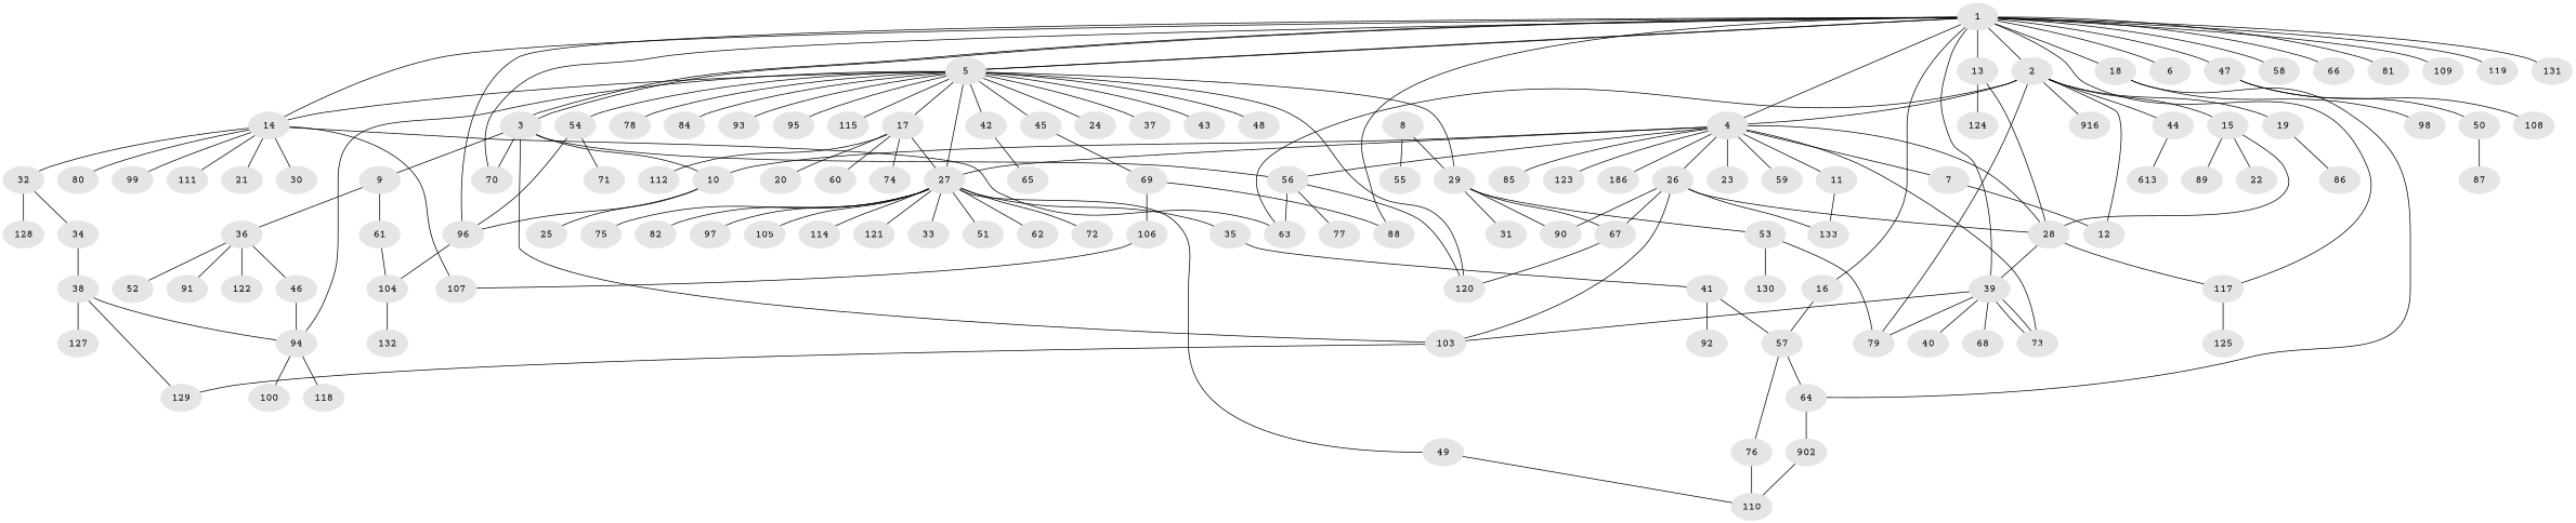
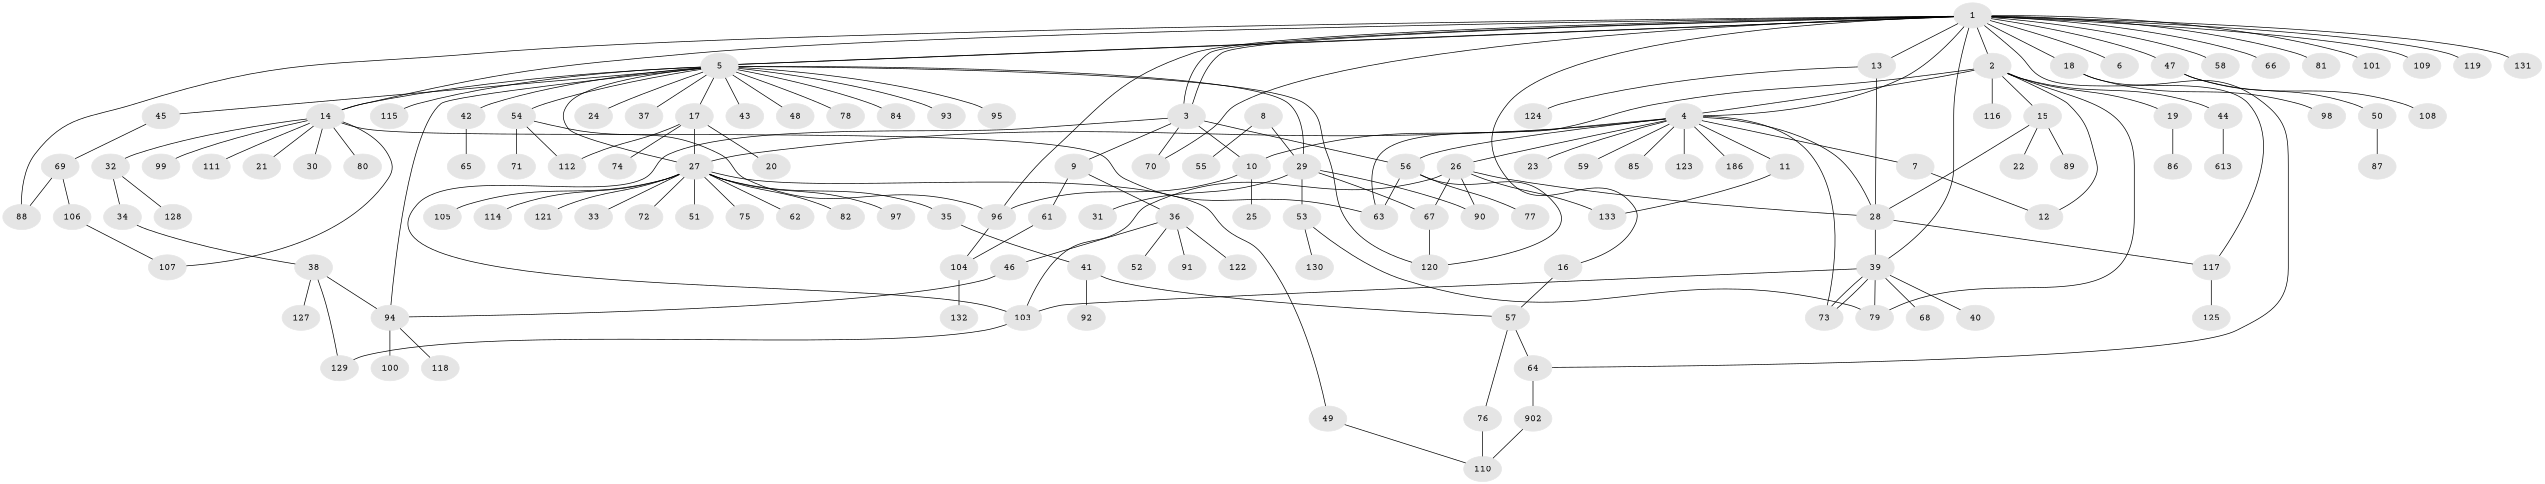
  graph {
    fontname="Courier Prime"
    node [color=gray90 fontname="Courier Prime" style=filled]
    edge [fontname="Courier Prime"]
    1
    2
    3
    4
    5
    6
    13
    14
    16
    18
    39
    47
    58
    66
    70
    81
    88
    96
+   101
    109
    117
    119
    131
    63
    12
    15
    19
    44
    79
-   116 [label=916]
+   116
    9
    10
    56
    103
    7
    11
    23
    26
    27
    28
    59
    73
    85
    123
    n45 [label=186]
    29
    17
    24
    37
    42
    43
    45
    48
    54
    78
    84
    93
    94
    95
    115
    120
    8
    55
    124
    21
    30
    32
    80
    99
    107
    111
    57
    64
    98
    40
    68
    50
    108
    104
    125
    22
    89
    86
    n84 [label=613]
    36
    61
    25
    67
    90
    31
    53
    77
    129
    133
    33
    35
    49
    51
    62
    72
    75
    82
    97
    105
    114
    121
    20
-   60
    74
    112
    65
    69
    71
    100
    118
    46
    52
    91
    122
    34
    128
    76
    n123 [label=902]
    41
    110
    130
    38
    127
    92
    106
    87
    132
    1 -- 2
    1 -- 3
    1 -- 3
    1 -- 4
    1 -- 5
    1 -- 5
    1 -- 6
    1 -- 13
    1 -- 14
    1 -- 16
    1 -- 18
    1 -- 39
    1 -- 47
    1 -- 58
    1 -- 66
    1 -- 70
    1 -- 81
    1 -- 88
    1 -- 96
+   1 -- 101
    1 -- 109
    1 -- 117
    1 -- 119
    1 -- 131
    2 -- 4
    2 -- 63
    2 -- 12
    2 -- 15
    2 -- 19
    2 -- 44
    2 -- 79
    2 -- 116
    3 -- 70
    3 -- 9
    3 -- 10
    3 -- 56
    3 -- 103
    4 -- 10
    4 -- 56
    4 -- 7
    4 -- 11
    4 -- 23
    4 -- 26
    4 -- 27
    4 -- 28
    4 -- 59
    4 -- 73
    4 -- 85
    4 -- 123
    4 -- n45
    5 -- 14
    5 -- 27
    5 -- 29
    5 -- 17
    5 -- 24
    5 -- 37
    5 -- 42
    5 -- 43
    5 -- 45
    5 -- 48
    5 -- 54
    5 -- 78
    5 -- 84
    5 -- 93
    5 -- 94
    5 -- 95
    5 -- 115
    5 -- 120
    13 -- 28
    13 -- 124
    14 -- 63
    14 -- 21
    14 -- 30
    14 -- 32
    14 -- 80
    14 -- 99
    14 -- 107
    14 -- 111
    16 -- 57
    18 -- 64
    18 -- 98
    39 -- 79
    39 -- 103
    39 -- 73
    39 -- 73
    39 -- 40
    39 -- 68
    47 -- 50
    47 -- 108
    96 -- 104
    117 -- 125
    15 -- 28
    15 -- 22
    15 -- 89
    19 -- 86
    44 -- n84
    9 -- 36
    9 -- 61
    10 -- 96
    10 -- 25
    56 -- 63
    56 -- 120
    56 -- 77
    103 -- 129
    7 -- 12
    11 -- 133
    26 -- 103
    26 -- 28
    26 -- 67
    26 -- 90
    26 -- 133
    27 -- 33
    27 -- 35
    27 -- 49
    27 -- 51
    27 -- 62
    27 -- 72
    27 -- 75
    27 -- 82
    27 -- 97
    27 -- 105
    27 -- 114
    27 -- 121
    28 -- 39
    28 -- 117
    29 -- 67
    29 -- 90
    29 -- 31
    29 -- 53
    17 -- 27
    17 -- 20
-   17 -- 60
    17 -- 74
    17 -- 112
    42 -- 65
    45 -- 69
    54 -- 96
+   54 -- 112
    54 -- 71
    94 -- 100
    94 -- 118
    8 -- 29
    8 -- 55
    32 -- 34
    32 -- 128
    57 -- 64
    57 -- 76
    64 -- n123
    50 -- 87
    104 -- 132
    36 -- 46
    36 -- 52
    36 -- 91
    36 -- 122
    61 -- 104
    67 -- 120
    53 -- 79
    53 -- 130
    35 -- 41
    49 -- 110
    69 -- 88
    69 -- 106
    46 -- 94
    34 -- 38
    76 -- 110
    n123 -- 110
    41 -- 57
    41 -- 92
    38 -- 94
    38 -- 129
    38 -- 127
    106 -- 107
  }
